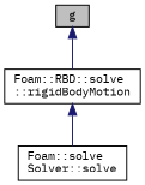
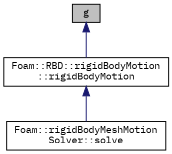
  digraph {
    fontname="IBM Plex Mono"
    rankdir=TB
    node [color=black fontname="IBM Plex Mono" fontsize=10 shape=record]
    edge [color=midnightblue dir=back fontname="IBM Plex Mono" fontsize=10 labelfontname=Helvetica labelfontsize=10 style=solid]
    n1 [fillcolor=grey75 fontcolor=black height=0.2 label=g style=filled width=0.4]
-   n2 [height=0.2 label="Foam::RBD::solve\l::rigidBodyMotion" width=0.4]
-   n3 [height=0.2 label="Foam::solve\lSolver::solve" width=0.4]
+   n2 [height=0.2 label="Foam::RBD::rigidBodyMotion\l::rigidBodyMotion" width=0.4]
+   n3 [height=0.2 label="Foam::rigidBodyMeshMotion\lSolver::solve" width=0.4]
    n1 -> n2
    n2 -> n3
  }
